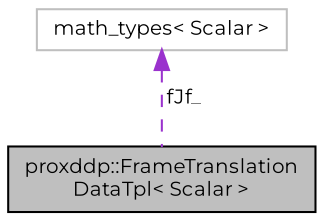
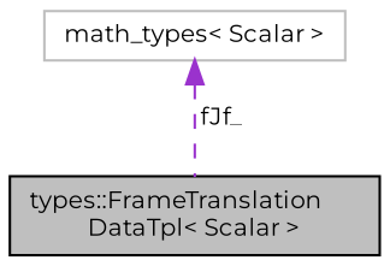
  digraph {
    fontname=Montserrat
    node [fontname=Montserrat fontsize=10 shape=record]
-   n1 [color=black fillcolor=grey75 fontcolor=black height=0.2 label="proxddp::FrameTranslation\lDataTpl\< Scalar \>" style=filled width=0.4]
+   n1 [color=black fillcolor=grey75 fontcolor=black height=0.2 label="types::FrameTranslation\lDataTpl\< Scalar \>" style=filled width=0.4]
    n2 [color=grey75 height=0.2 label="math_types\< Scalar \>" width=0.4]
    n2 -> n1 [color=darkorchid3 dir=back fontname=Montserrat fontsize=10 label=" fJf_" labelfontname=Helvetica labelfontsize=10 style=dashed]
  }
